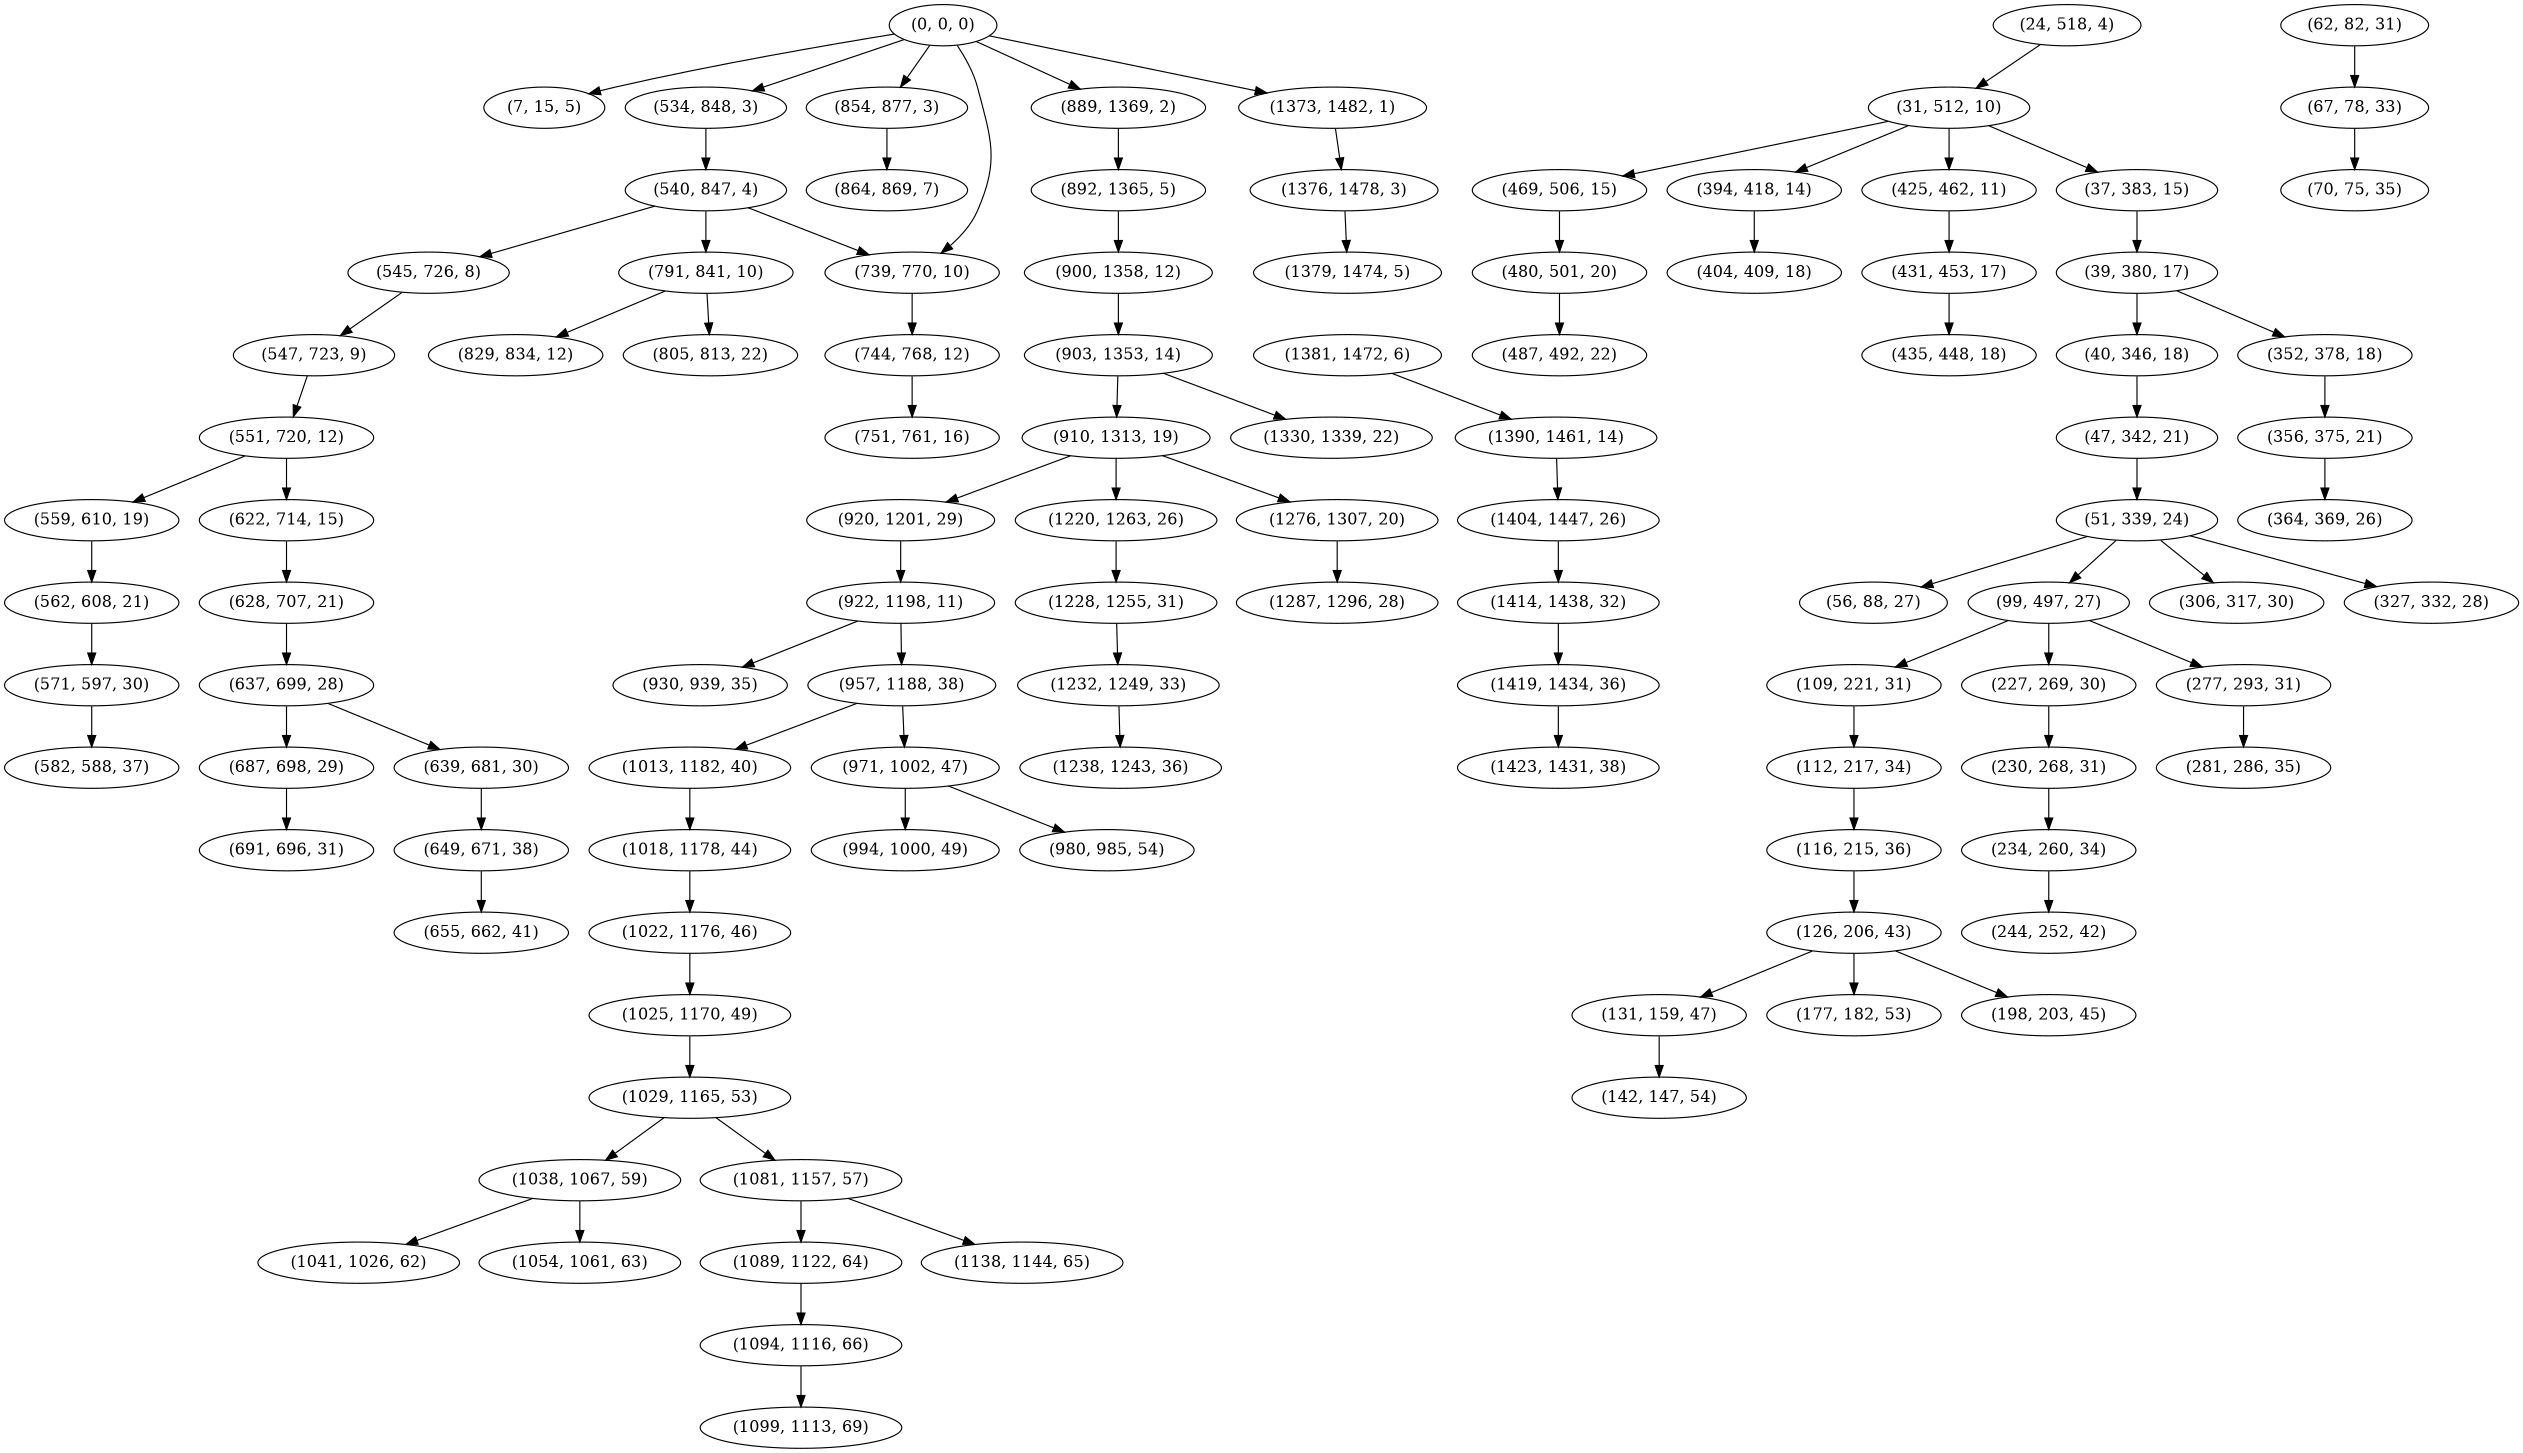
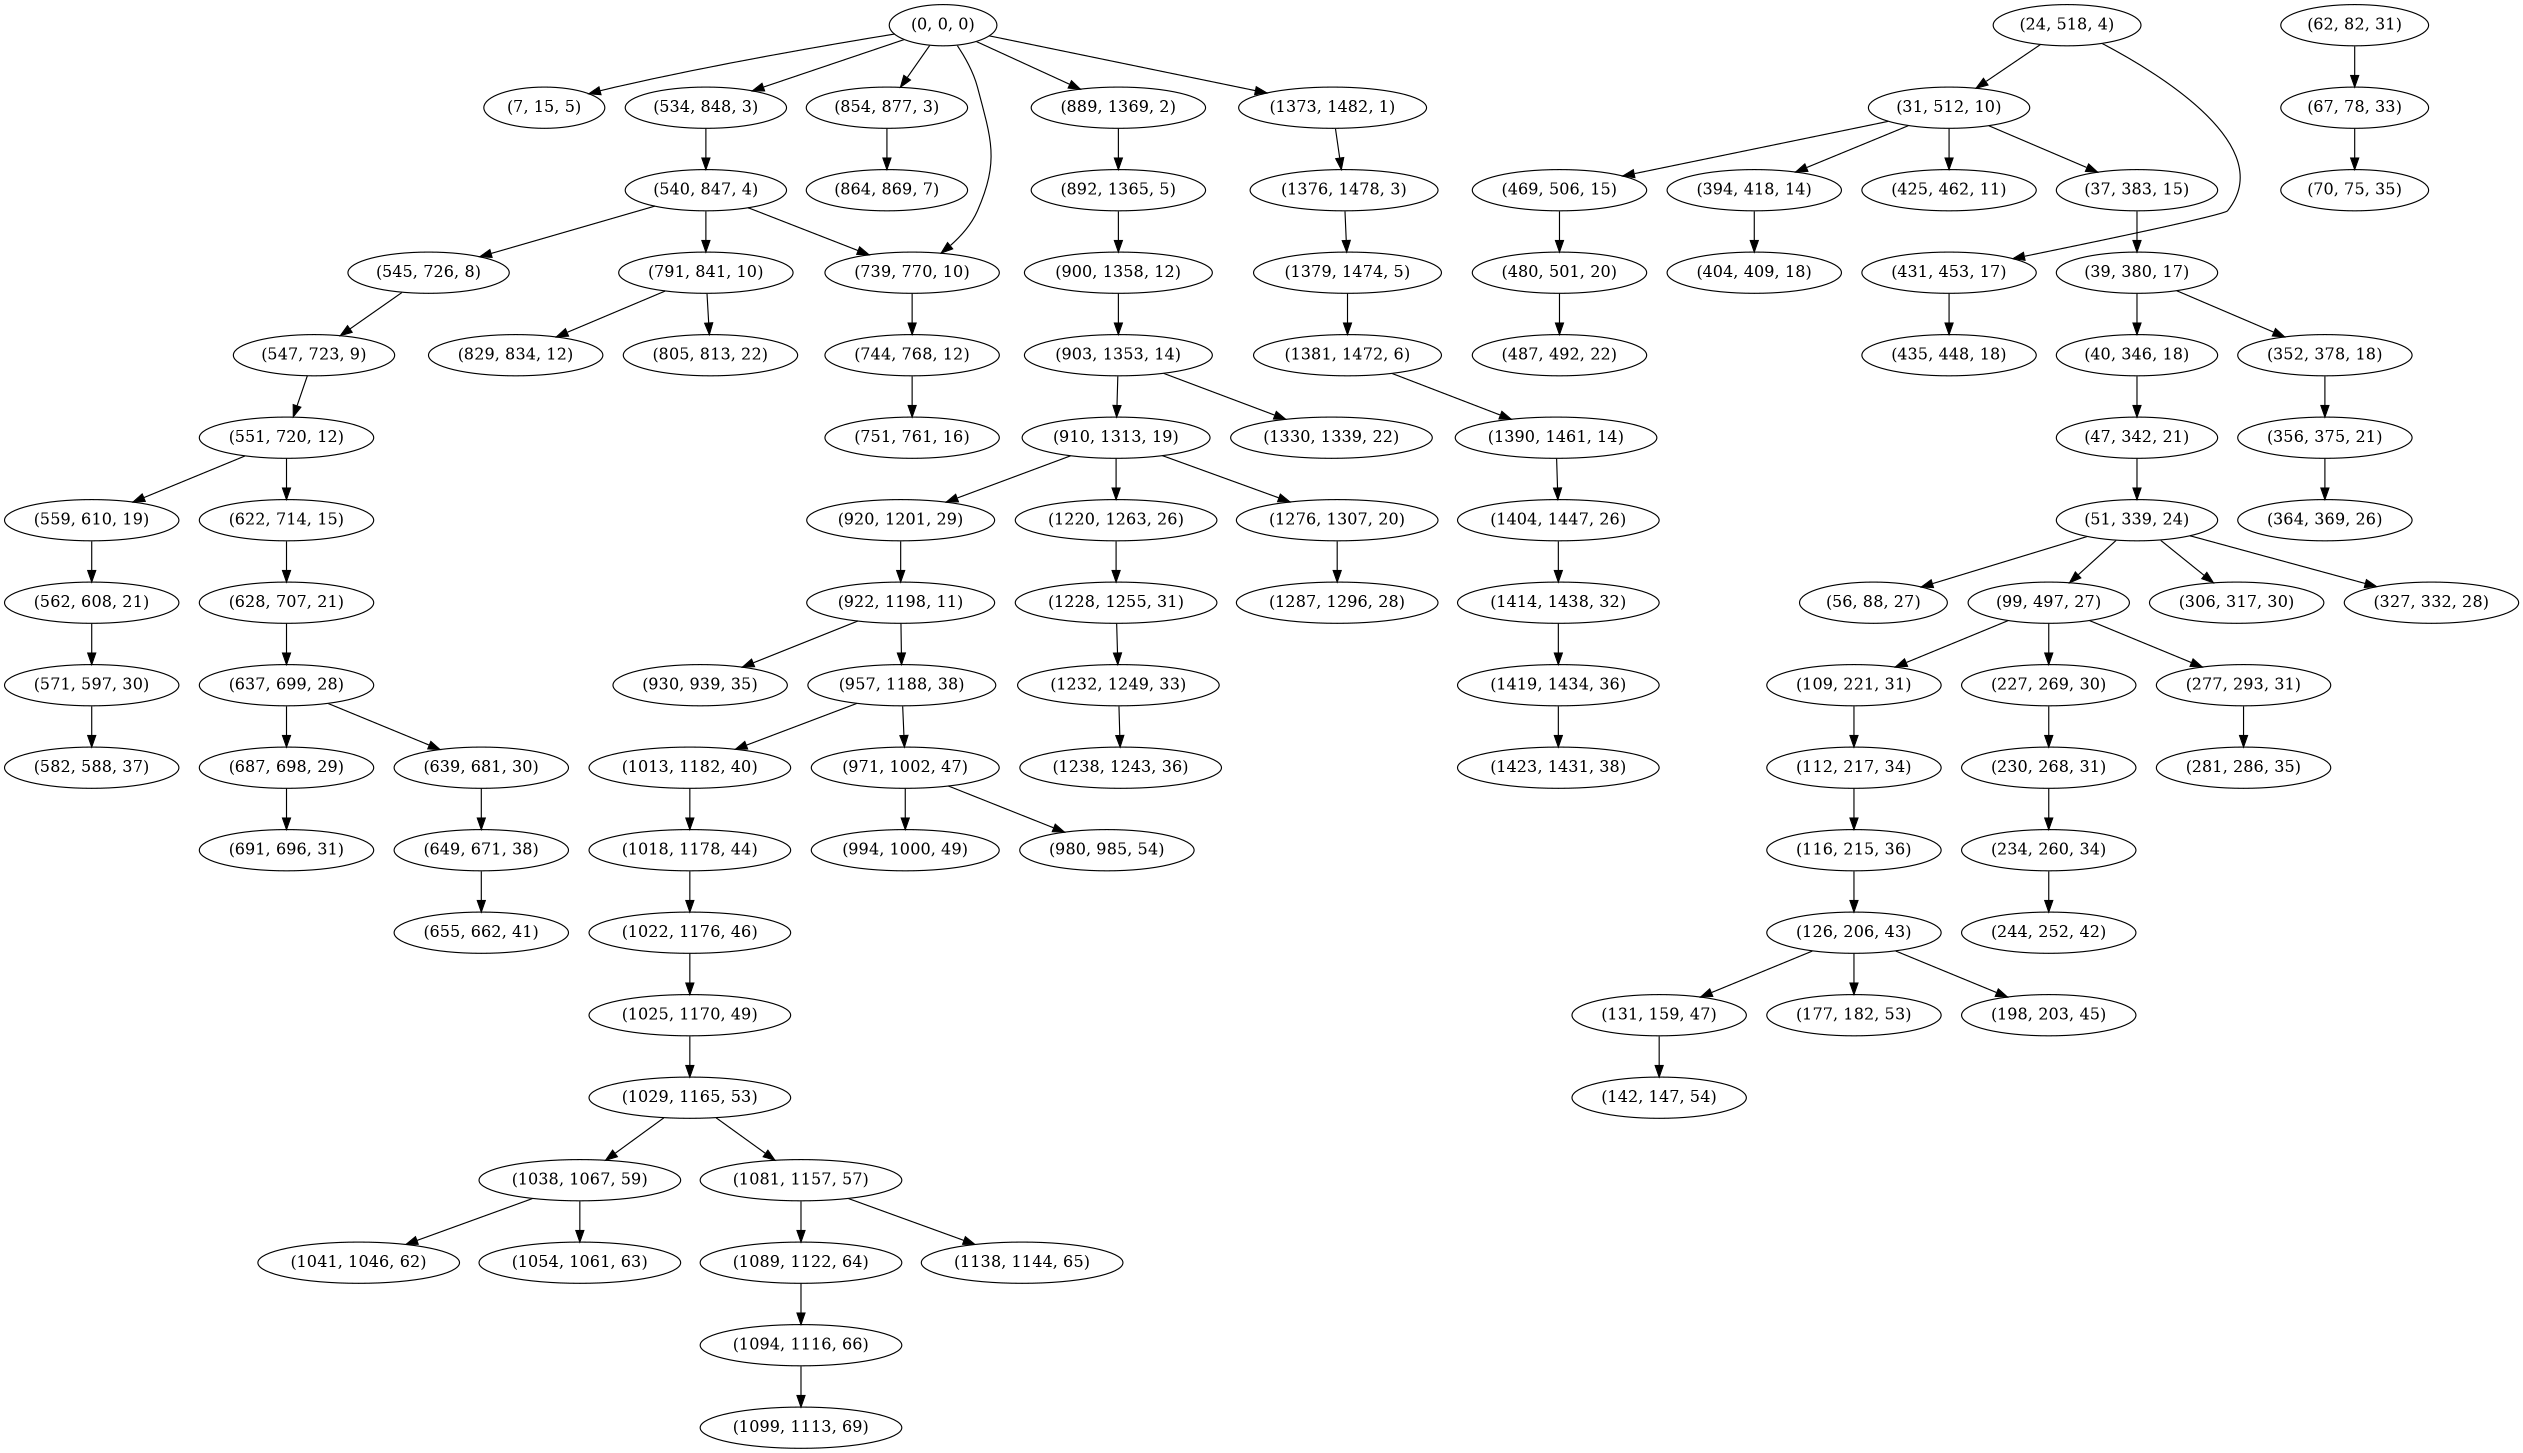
  digraph {
    "(0, 0, 0)"
    "(7, 15, 5)"
    "(534, 848, 3)"
    "(854, 877, 3)"
    "(889, 1369, 2)"
    "(1373, 1482, 1)"
    "(739, 770, 10)"
    "(24, 518, 4)"
    "(31, 512, 10)"
    "(540, 847, 4)"
    "(864, 869, 7)"
    "(892, 1365, 5)"
    "(1376, 1478, 3)"
    "(37, 383, 15)"
    "(394, 418, 14)"
    "(425, 462, 11)"
    "(469, 506, 15)"
    "(39, 380, 17)"
    "(404, 409, 18)"
    "(431, 453, 17)"
    "(480, 501, 20)"
    "(40, 346, 18)"
    "(352, 378, 18)"
    "(47, 342, 21)"
    "(356, 375, 21)"
    "(51, 339, 24)"
    "(56, 88, 27)"
    n28 [label="(99, 497, 27)"]
    "(306, 317, 30)"
    "(327, 332, 28)"
    "(109, 221, 31)"
    "(227, 269, 30)"
    "(277, 293, 31)"
    "(62, 82, 31)"
    "(67, 78, 33)"
    "(70, 75, 35)"
    "(112, 217, 34)"
    "(230, 268, 31)"
    "(281, 286, 35)"
    "(116, 215, 36)"
    "(126, 206, 43)"
    "(131, 159, 47)"
    "(177, 182, 53)"
    "(198, 203, 45)"
    "(142, 147, 54)"
    "(234, 260, 34)"
    "(244, 252, 42)"
    "(364, 369, 26)"
    "(435, 448, 18)"
    "(487, 492, 22)"
    "(545, 726, 8)"
    "(791, 841, 10)"
    "(547, 723, 9)"
    "(744, 768, 12)"
    "(805, 813, 22)"
    "(829, 834, 12)"
    "(551, 720, 12)"
    "(559, 610, 19)"
    "(622, 714, 15)"
    "(562, 608, 21)"
    "(628, 707, 21)"
    "(571, 597, 30)"
    "(582, 588, 37)"
    "(637, 699, 28)"
    "(639, 681, 30)"
    "(687, 698, 29)"
    "(649, 671, 38)"
    "(691, 696, 31)"
    "(655, 662, 41)"
    "(751, 761, 16)"
    "(900, 1358, 12)"
    "(903, 1353, 14)"
    "(910, 1313, 19)"
    "(1330, 1339, 22)"
    "(920, 1201, 29)"
    "(1220, 1263, 26)"
    "(1276, 1307, 20)"
    n78 [label="(922, 1198, 11)"]
    "(1228, 1255, 31)"
    "(1287, 1296, 28)"
    "(930, 939, 35)"
    "(957, 1188, 38)"
    "(971, 1002, 47)"
    "(1013, 1182, 40)"
    "(980, 985, 54)"
    "(994, 1000, 49)"
    "(1018, 1178, 44)"
    "(1022, 1176, 46)"
    "(1025, 1170, 49)"
    "(1029, 1165, 53)"
    "(1038, 1067, 59)"
    "(1081, 1157, 57)"
-   "(1041, 1046, 62)" [label="(1041, 1026, 62)"]
+   "(1041, 1046, 62)"
    "(1054, 1061, 63)"
    "(1089, 1122, 64)"
    "(1138, 1144, 65)"
    "(1094, 1116, 66)"
    "(1099, 1113, 69)"
    "(1232, 1249, 33)"
    "(1238, 1243, 36)"
    "(1379, 1474, 5)"
    "(1381, 1472, 6)"
    "(1390, 1461, 14)"
    "(1404, 1447, 26)"
    "(1414, 1438, 32)"
    "(1419, 1434, 36)"
    "(1423, 1431, 38)"
    "(0, 0, 0)" -> "(7, 15, 5)"
    "(0, 0, 0)" -> "(534, 848, 3)"
    "(0, 0, 0)" -> "(854, 877, 3)"
    "(0, 0, 0)" -> "(889, 1369, 2)"
    "(0, 0, 0)" -> "(1373, 1482, 1)"
    "(0, 0, 0)" -> "(739, 770, 10)"
    "(534, 848, 3)" -> "(540, 847, 4)"
    "(854, 877, 3)" -> "(864, 869, 7)"
    "(889, 1369, 2)" -> "(892, 1365, 5)"
    "(1373, 1482, 1)" -> "(1376, 1478, 3)"
    "(739, 770, 10)" -> "(744, 768, 12)"
    "(24, 518, 4)" -> "(31, 512, 10)"
    "(31, 512, 10)" -> "(37, 383, 15)"
    "(31, 512, 10)" -> "(394, 418, 14)"
    "(31, 512, 10)" -> "(425, 462, 11)"
    "(31, 512, 10)" -> "(469, 506, 15)"
    "(540, 847, 4)" -> "(739, 770, 10)"
    "(540, 847, 4)" -> "(545, 726, 8)"
    "(540, 847, 4)" -> "(791, 841, 10)"
    "(892, 1365, 5)" -> "(900, 1358, 12)"
    "(1376, 1478, 3)" -> "(1379, 1474, 5)"
    "(37, 383, 15)" -> "(39, 380, 17)"
    "(394, 418, 14)" -> "(404, 409, 18)"
-   "(425, 462, 11)" -> "(431, 453, 17)"
+   "(24, 518, 4)" -> "(431, 453, 17)"
    "(469, 506, 15)" -> "(480, 501, 20)"
    "(39, 380, 17)" -> "(40, 346, 18)"
    "(39, 380, 17)" -> "(352, 378, 18)"
    "(431, 453, 17)" -> "(435, 448, 18)"
    "(480, 501, 20)" -> "(487, 492, 22)"
    "(40, 346, 18)" -> "(47, 342, 21)"
    "(352, 378, 18)" -> "(356, 375, 21)"
    "(47, 342, 21)" -> "(51, 339, 24)"
    "(356, 375, 21)" -> "(364, 369, 26)"
    "(51, 339, 24)" -> "(56, 88, 27)"
    "(51, 339, 24)" -> n28
    "(51, 339, 24)" -> "(306, 317, 30)"
    "(51, 339, 24)" -> "(327, 332, 28)"
    n28 -> "(109, 221, 31)"
    n28 -> "(227, 269, 30)"
    n28 -> "(277, 293, 31)"
    "(109, 221, 31)" -> "(112, 217, 34)"
    "(227, 269, 30)" -> "(230, 268, 31)"
    "(277, 293, 31)" -> "(281, 286, 35)"
    "(62, 82, 31)" -> "(67, 78, 33)"
    "(67, 78, 33)" -> "(70, 75, 35)"
    "(112, 217, 34)" -> "(116, 215, 36)"
    "(230, 268, 31)" -> "(234, 260, 34)"
    "(116, 215, 36)" -> "(126, 206, 43)"
    "(126, 206, 43)" -> "(131, 159, 47)"
    "(126, 206, 43)" -> "(177, 182, 53)"
    "(126, 206, 43)" -> "(198, 203, 45)"
    "(131, 159, 47)" -> "(142, 147, 54)"
    "(234, 260, 34)" -> "(244, 252, 42)"
    "(545, 726, 8)" -> "(547, 723, 9)"
    "(791, 841, 10)" -> "(805, 813, 22)"
    "(791, 841, 10)" -> "(829, 834, 12)"
    "(547, 723, 9)" -> "(551, 720, 12)"
    "(744, 768, 12)" -> "(751, 761, 16)"
    "(551, 720, 12)" -> "(559, 610, 19)"
    "(551, 720, 12)" -> "(622, 714, 15)"
    "(559, 610, 19)" -> "(562, 608, 21)"
    "(622, 714, 15)" -> "(628, 707, 21)"
    "(562, 608, 21)" -> "(571, 597, 30)"
    "(628, 707, 21)" -> "(637, 699, 28)"
    "(571, 597, 30)" -> "(582, 588, 37)"
    "(637, 699, 28)" -> "(639, 681, 30)"
    "(637, 699, 28)" -> "(687, 698, 29)"
    "(639, 681, 30)" -> "(649, 671, 38)"
    "(687, 698, 29)" -> "(691, 696, 31)"
    "(649, 671, 38)" -> "(655, 662, 41)"
    "(900, 1358, 12)" -> "(903, 1353, 14)"
    "(903, 1353, 14)" -> "(910, 1313, 19)"
    "(903, 1353, 14)" -> "(1330, 1339, 22)"
    "(910, 1313, 19)" -> "(920, 1201, 29)"
    "(910, 1313, 19)" -> "(1220, 1263, 26)"
    "(910, 1313, 19)" -> "(1276, 1307, 20)"
    "(920, 1201, 29)" -> n78
    "(1220, 1263, 26)" -> "(1228, 1255, 31)"
    "(1276, 1307, 20)" -> "(1287, 1296, 28)"
    n78 -> "(930, 939, 35)"
    n78 -> "(957, 1188, 38)"
    "(1228, 1255, 31)" -> "(1232, 1249, 33)"
    "(957, 1188, 38)" -> "(971, 1002, 47)"
    "(957, 1188, 38)" -> "(1013, 1182, 40)"
    "(971, 1002, 47)" -> "(980, 985, 54)"
    "(971, 1002, 47)" -> "(994, 1000, 49)"
    "(1013, 1182, 40)" -> "(1018, 1178, 44)"
    "(1018, 1178, 44)" -> "(1022, 1176, 46)"
    "(1022, 1176, 46)" -> "(1025, 1170, 49)"
    "(1025, 1170, 49)" -> "(1029, 1165, 53)"
    "(1029, 1165, 53)" -> "(1038, 1067, 59)"
    "(1029, 1165, 53)" -> "(1081, 1157, 57)"
    "(1038, 1067, 59)" -> "(1041, 1046, 62)"
    "(1038, 1067, 59)" -> "(1054, 1061, 63)"
    "(1081, 1157, 57)" -> "(1089, 1122, 64)"
    "(1081, 1157, 57)" -> "(1138, 1144, 65)"
    "(1089, 1122, 64)" -> "(1094, 1116, 66)"
    "(1094, 1116, 66)" -> "(1099, 1113, 69)"
    "(1232, 1249, 33)" -> "(1238, 1243, 36)"
+   "(1379, 1474, 5)" -> "(1381, 1472, 6)"
    "(1381, 1472, 6)" -> "(1390, 1461, 14)"
    "(1390, 1461, 14)" -> "(1404, 1447, 26)"
    "(1404, 1447, 26)" -> "(1414, 1438, 32)"
    "(1414, 1438, 32)" -> "(1419, 1434, 36)"
    "(1419, 1434, 36)" -> "(1423, 1431, 38)"
  }
